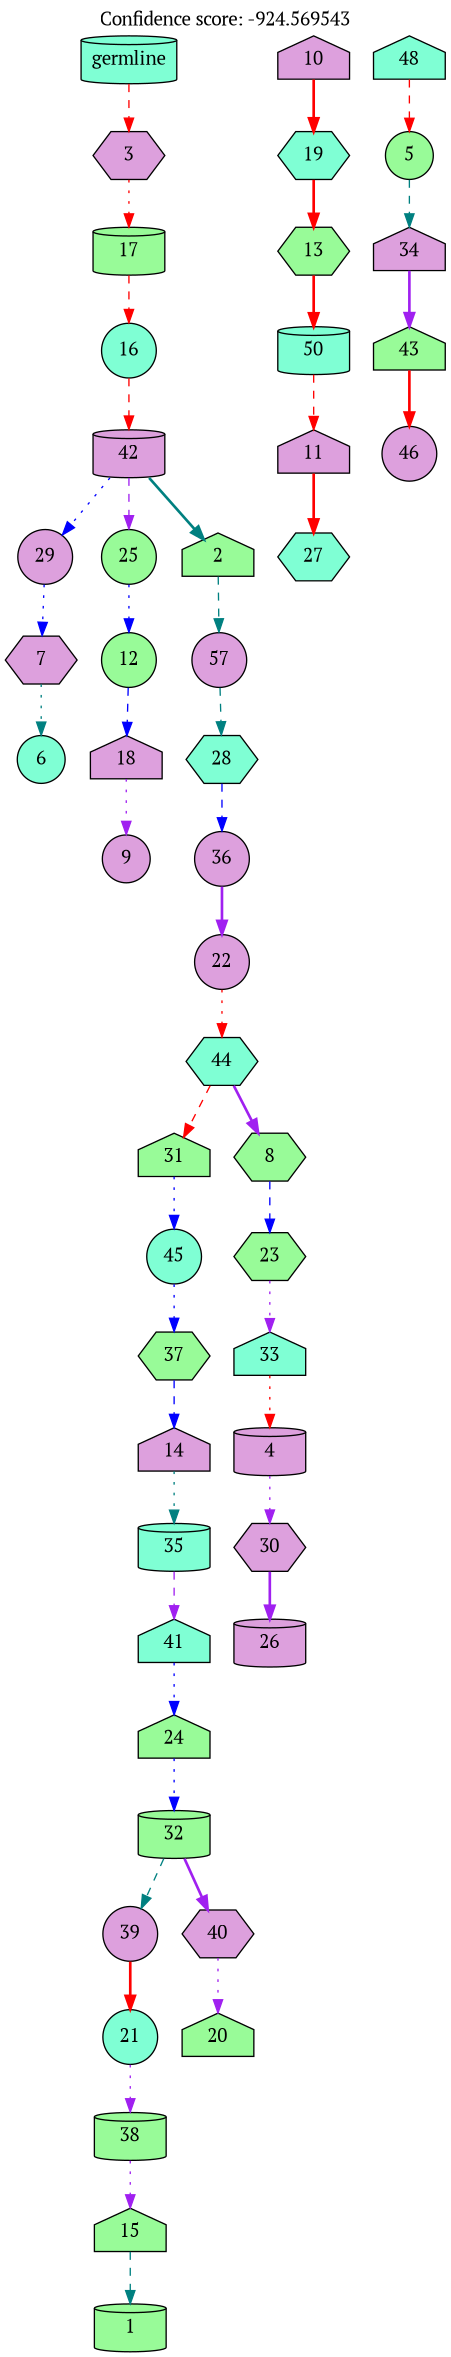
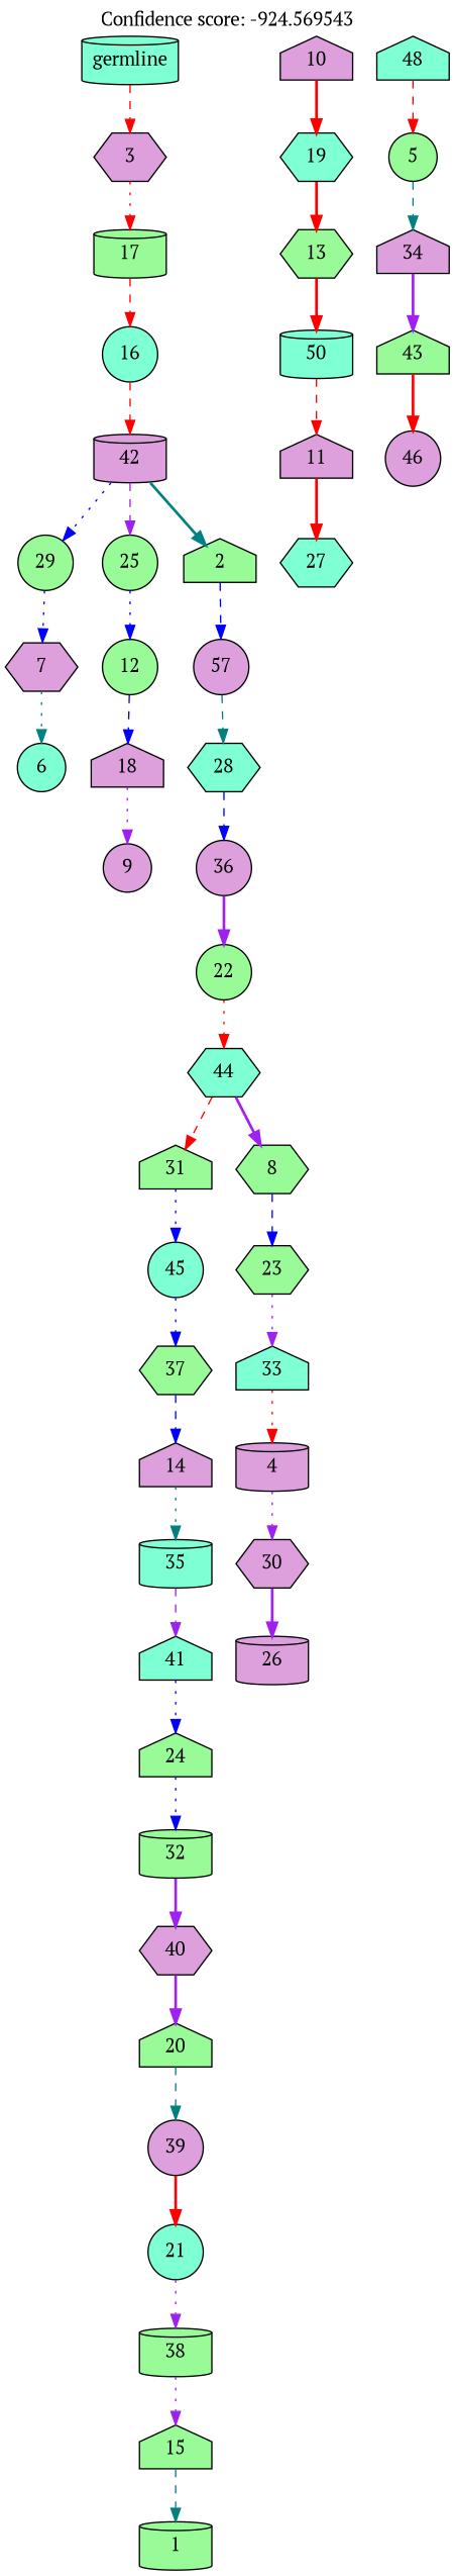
  digraph {
    fontname="PT Serif"
    label="Confidence score: -924.569543"
    labelloc=t
    node [fillcolor=palegreen fontname="PT Serif" shape=circle style=filled]
    edge [color=red fontname="PT Serif" style=dotted]
    n1 [fillcolor=plum label=7 shape=hexagon]
    n2 [fillcolor=aquamarine label=6]
-   n3 [fillcolor=plum label=29]
+   n3 [label=29]
    n4 [fillcolor=plum label=18 shape=house]
    n5 [fillcolor=plum label=9]
    n6 [label=12]
    n7 [label=25]
    n8 [label=15 shape=house]
    n9 [label=1 shape=cylinder]
    n10 [label=38 shape=cylinder]
    n11 [fillcolor=aquamarine label=21]
    n12 [fillcolor=plum label=39]
    n13 [label=20 shape=house]
    n14 [fillcolor=plum label=40 shape=hexagon]
    n15 [label=32 shape=cylinder]
    n16 [label=24 shape=house]
    n17 [fillcolor=aquamarine label=41 shape=house]
    n18 [fillcolor=aquamarine label=35 shape=cylinder]
    n19 [fillcolor=plum label=14 shape=house]
    n20 [label=37 shape=hexagon]
    n21 [fillcolor=aquamarine label=45]
    n22 [label=31 shape=house]
    n23 [fillcolor=plum label=11 shape=house]
    n24 [fillcolor=aquamarine label=27 shape=hexagon]
    n25 [fillcolor=aquamarine label=50 shape=cylinder]
    n26 [label=13 shape=hexagon]
    n27 [fillcolor=aquamarine label=19 shape=hexagon]
    n28 [fillcolor=plum label=10 shape=house]
    n29 [label=43 shape=house]
    n30 [fillcolor=plum label=46]
    n31 [fillcolor=plum label=34 shape=house]
    n32 [label=5]
    n33 [fillcolor=aquamarine label=48 shape=house]
    n34 [fillcolor=plum label=26 shape=cylinder]
    n35 [fillcolor=plum label=30 shape=hexagon]
    n36 [fillcolor=plum label=4 shape=cylinder]
    n37 [fillcolor=aquamarine label=33 shape=house]
    n38 [label=23 shape=hexagon]
    n39 [label=8 shape=hexagon]
    n40 [fillcolor=aquamarine label=44 shape=hexagon]
-   n41 [fillcolor=plum label=22]
+   n41 [label=22]
    n42 [fillcolor=plum label=36]
    n43 [fillcolor=aquamarine label=28 shape=hexagon]
    n44 [fillcolor=plum label=57]
    n45 [label=2 shape=house]
    n46 [fillcolor=plum label=42 shape=cylinder]
    n47 [fillcolor=aquamarine label=16]
    n48 [label=17 shape=cylinder]
    n49 [fillcolor=plum label=3 shape=hexagon]
    n50 [fillcolor=aquamarine label=germline shape=cylinder]
    n1 -> n2 [color=teal]
    n3 -> n1 [color=blue]
    n4 -> n5 [color=purple]
    n6 -> n4 [color=blue style=dashed]
    n7 -> n6 [color=blue]
    n8 -> n9 [color=teal style=dashed]
    n10 -> n8 [color=purple]
    n11 -> n10 [color=purple]
    n12 -> n11 [style=bold]
-   n15 -> n12 [color=teal style=dashed]
-   n14 -> n13 [color=purple]
+   n13 -> n12 [color=teal style=dashed]
+   n14 -> n13 [color=purple style=bold]
    n15 -> n14 [color=purple style=bold]
    n16 -> n15 [color=blue]
    n17 -> n16 [color=blue]
    n18 -> n17 [color=purple style=dashed]
    n19 -> n18 [color=teal]
    n20 -> n19 [color=blue style=dashed]
    n21 -> n20 [color=blue]
    n22 -> n21 [color=blue]
    n23 -> n24 [style=bold]
    n25 -> n23 [style=dashed]
    n26 -> n25 [style=bold]
    n27 -> n26 [style=bold]
    n28 -> n27 [style=bold]
    n29 -> n30 [style=bold]
    n31 -> n29 [color=purple style=bold]
    n32 -> n31 [color=teal style=dashed]
    n33 -> n32 [style=dashed]
    n35 -> n34 [color=purple style=bold]
    n36 -> n35 [color=purple]
    n37 -> n36
    n38 -> n37 [color=purple]
    n39 -> n38 [color=blue style=dashed]
    n40 -> n22 [style=dashed]
    n40 -> n39 [color=purple style=bold]
    n41 -> n40
    n42 -> n41 [color=purple style=bold]
    n43 -> n42 [color=blue style=dashed]
    n44 -> n43 [color=teal style=dashed]
-   n45 -> n44 [color=teal style=dashed]
+   n45 -> n44 [color=blue style=dashed]
    n46 -> n3 [color=blue]
    n46 -> n7 [color=purple style=dashed]
    n46 -> n45 [color=teal style=bold]
    n47 -> n46 [style=dashed]
    n48 -> n47 [style=dashed]
    n49 -> n48
    n50 -> n49 [style=dashed]
  }
